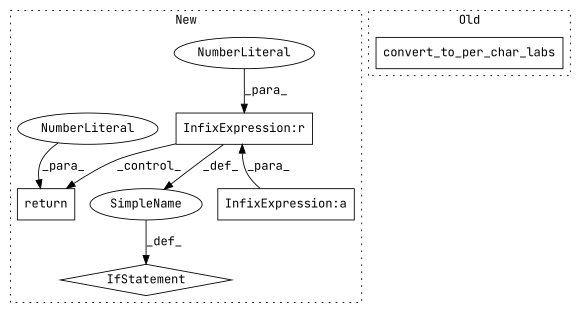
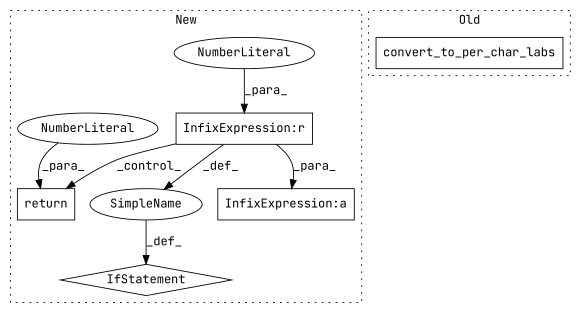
  digraph {
    fontname="JetBrains Mono"
    node [a=27 fontname="JetBrains Mono" l=3 shape=box]
    edge [fontname="JetBrains Mono"]
    n1 [a=25 l="4,2" label=IfStatement s="4144,4162" shape=diamond]
    n2 [label="InfixExpression:a" s=4151]
    n3 [l=4 label="InfixExpression:r" s=4157]
    n4 [a=34 l=1 label=NumberLiteral s=4161 shape=ellipse]
    n5 [a=42 label=SimpleName shape=ellipse l=""]
    n6 [a=41 l=7 label=return s=4172]
    n7 [a=34 label=NumberLiteral s=4179 shape=ellipse]
    n8 [a=32 l="25,1" label=convert_to_per_char_labs s="3514,3558"]
    subgraph cluster_1 {
      label=New
      style=dotted
      n1
      n2
      n3
      n4
      n5
      n6
      n7
    }
    subgraph cluster_2 {
      label=Old
      style=dotted
      n8
    }
-   n2 -> n3 [label=_para_]
+   n3 -> n2 [label=_para_]
    n3 -> n5 [label=_def_]
    n3 -> n6 [label=_control_]
    n4 -> n3 [label=_para_]
    n5 -> n1 [label=_def_]
    n7 -> n6 [label=_para_]
  }
